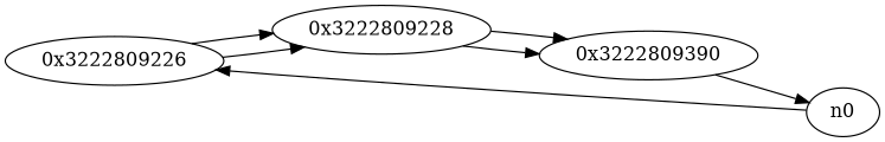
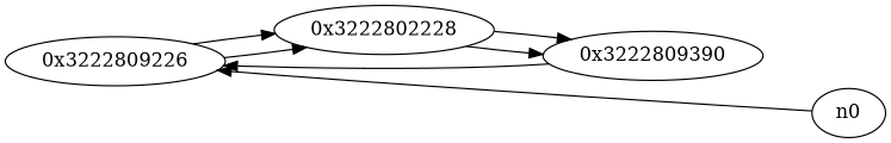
  digraph {
    rankdir=LR
    n1 [label="0x3222809226"]
-   n2 [label="0x3222809228"]
+   n2 [label="0x3222802228"]
    n3 [label="0x3222809390"]
    n0
    n1 -> n2
    n1 -> n2
    n2 -> n3
    n2 -> n3
-   n3 -> n0
+   n3 -> n1
    n0 -> n1
  }
